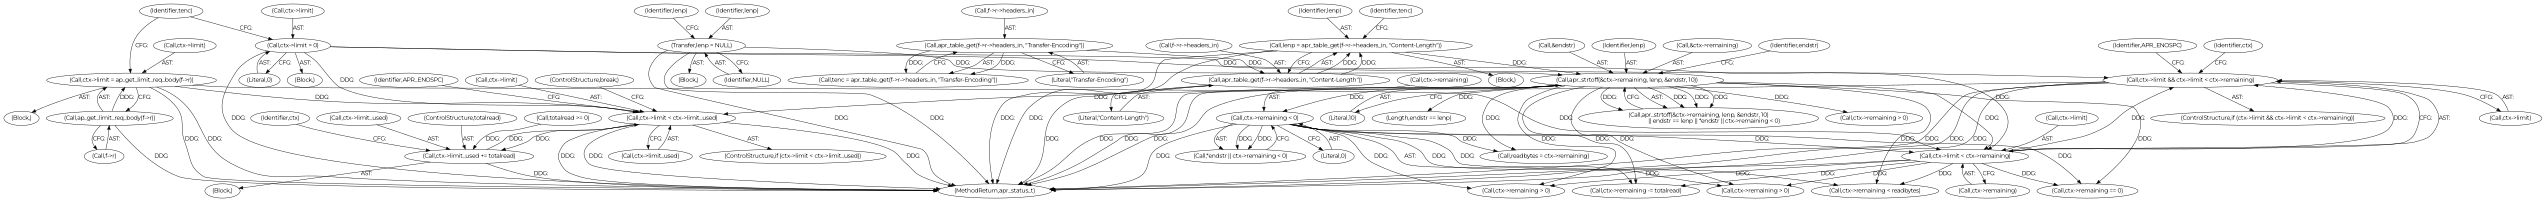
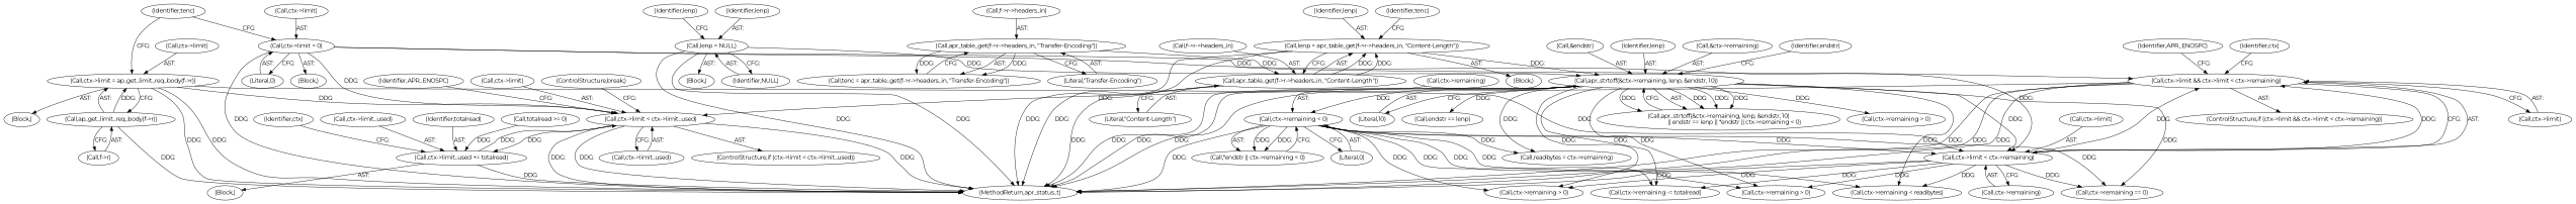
  digraph {
    fontname=Montserrat
    node [fontname=Montserrat]
    edge [fontname=Montserrat]
    n1 [label="(Call,ctx->limit && ctx->limit < ctx->remaining)"]
    n2 [label="(Call,ctx->limit < ctx->remaining)"]
    n3 [label="(Call,ctx->limit < ctx->limit_used)"]
    n4 [label="(Call,ctx->limit)"]
    n5 [label="(ControlStructure,if (ctx->limit && ctx->limit < ctx->remaining))"]
    n6 [label="(MethodReturn,apr_status_t)"]
    n7 [label="(Call,ctx->remaining > 0)"]
    n8 [label="(Call,ctx->remaining < readbytes)"]
    n9 [label="(Call,ctx->remaining == 0)"]
    n10 [label="(Call,ctx->remaining > 0)"]
    n11 [label="(Call,ctx->remaining)"]
    n12 [label="(Call,ctx->remaining -= totalread)"]
    n13 [label="(Call,ctx->limit_used += totalread)"]
    n14 [label="(Call,ctx->limit_used)"]
    n15 [label="(ControlStructure,if (ctx->limit < ctx->limit_used))"]
    n16 [label="(Call,ctx->limit = ap_get_limit_req_body(f->r))"]
    n17 [label="(Call,ap_get_limit_req_body(f->r))"]
    n18 [label="(Block,)"]
    n19 [label="(Call,f->r)"]
    n20 [label="(Call,readbytes = ctx->remaining)"]
    n21 [label="(Call,ctx->limit = 0)"]
    n22 [label="(Block,)"]
    n23 [label="(Literal,0)"]
    n24 [label="(Call,apr_strtoff(&ctx->remaining, lenp, &endstr, 10))"]
    n25 [label="(Call,ctx->remaining < 0)"]
    n26 [label="(Literal,10)"]
-   n27 [label="(Length,endstr == lenp)"]
+   n27 [label="(Call,endstr == lenp)"]
    n28 [label="(Call,apr_strtoff(&ctx->remaining, lenp, &endstr, 10)\n                     || endstr == lenp || *endstr || ctx->remaining < 0)"]
    n29 [label="(Call,ctx->remaining > 0)"]
    n30 [label="(Literal,0)"]
    n31 [label="(Call,*endstr || ctx->remaining < 0)"]
-   n32 [label="(Transfer,lenp = NULL)"]
+   n32 [label="(Call,lenp = NULL)"]
    n33 [label="(Block,)"]
    n34 [label="(Identifier,NULL)"]
    n35 [label="(Call,lenp = apr_table_get(f->r->headers_in, \"Content-Length\"))"]
    n36 [label="(Call,apr_table_get(f->r->headers_in, \"Content-Length\"))"]
    n37 [label="(Block,)"]
    n38 [label="(Literal,\"Content-Length\")"]
    n39 [label="(Call,apr_table_get(f->r->headers_in, \"Transfer-Encoding\"))"]
    n40 [label="(Call,tenc = apr_table_get(f->r->headers_in, \"Transfer-Encoding\"))"]
    n41 [label="(Literal,\"Transfer-Encoding\")"]
    n42 [label="(Block,)"]
-   n43 [label="(ControlStructure,totalread)"]
+   n43 [label="(Identifier,totalread)"]
    n44 [label="(Identifier,lenp)"]
    n45 [label="(Call,f->r->headers_in)"]
    n46 [label="(Identifier,endstr)"]
    n47 [label="(Call,ctx->limit)"]
    n48 [label="(Call,&endstr)"]
    n49 [label="(Identifier,lenp)"]
    n50 [label="(Identifier,APR_ENOSPC)"]
    n51 [label="(Identifier,lenp)"]
    n52 [label="(Call,ctx->limit)"]
    n53 [label="(Identifier,tenc)"]
    n54 [label="(Call,ctx->limit)"]
    n55 [label="(Call,totalread >= 0)"]
    n56 [label="(Identifier,lenp)"]
    n57 [label="(ControlStructure,break;)"]
    n58 [label="(Identifier,ctx)"]
    n59 [label="(Identifier,ctx)"]
    n60 [label="(Call,ctx->limit)"]
    n61 [label="(Call,&ctx->remaining)"]
    n62 [label="(Identifier,tenc)"]
    n63 [label="(Call,ctx->remaining)"]
    n64 [label="(Call,f->r->headers_in)"]
    n65 [label="(Identifier,APR_ENOSPC)"]
    n66 [label="(Call,ctx->limit_used)"]
    n1 -> n2 [label="CFG: "]
    n1 -> n3 [label="DDG: "]
    n1 -> n4 [label="CFG: "]
    n1 -> n5 [label="AST: "]
    n1 -> n6 [label="DDG: "]
    n1 -> n6 [label="DDG: "]
    n1 -> n6 [label="DDG: "]
    n2 -> n1 [label="AST: "]
    n2 -> n1 [label="DDG: "]
    n2 -> n1 [label="DDG: "]
    n2 -> n6 [label="DDG: "]
    n2 -> n7 [label="DDG: "]
    n2 -> n8 [label="DDG: "]
    n2 -> n9 [label="DDG: "]
    n2 -> n10 [label="DDG: "]
    n2 -> n11 [label="CFG: "]
    n2 -> n12 [label="DDG: "]
    n3 -> n6 [label="DDG: "]
    n3 -> n6 [label="DDG: "]
    n3 -> n6 [label="DDG: "]
    n3 -> n13 [label="DDG: "]
    n3 -> n14 [label="CFG: "]
    n3 -> n15 [label="AST: "]
    n4 -> n1 [label="AST: "]
    n11 -> n2 [label="AST: "]
    n13 -> n3 [label="DDG: "]
    n13 -> n6 [label="DDG: "]
    n13 -> n42 [label="AST: "]
    n14 -> n3 [label="AST: "]
    n16 -> n2 [label="DDG: "]
    n16 -> n3 [label="DDG: "]
    n16 -> n6 [label="DDG: "]
    n16 -> n6 [label="DDG: "]
    n16 -> n17 [label="CFG: "]
    n16 -> n18 [label="AST: "]
    n17 -> n6 [label="DDG: "]
    n17 -> n16 [label="AST: "]
    n17 -> n16 [label="DDG: "]
    n17 -> n19 [label="CFG: "]
    n19 -> n17 [label="AST: "]
    n21 -> n1 [label="DDG: "]
    n21 -> n2 [label="DDG: "]
    n21 -> n3 [label="DDG: "]
    n21 -> n6 [label="DDG: "]
    n21 -> n22 [label="AST: "]
    n21 -> n23 [label="CFG: "]
    n23 -> n21 [label="AST: "]
    n24 -> n2 [label="DDG: "]
    n24 -> n6 [label="DDG: "]
    n24 -> n6 [label="DDG: "]
    n24 -> n6 [label="DDG: "]
    n24 -> n7 [label="DDG: "]
    n24 -> n8 [label="DDG: "]
    n24 -> n9 [label="DDG: "]
    n24 -> n10 [label="DDG: "]
    n24 -> n12 [label="DDG: "]
    n24 -> n20 [label="DDG: "]
    n24 -> n25 [label="DDG: "]
    n24 -> n26 [label="CFG: "]
    n24 -> n27 [label="DDG: "]
    n24 -> n28 [label="AST: "]
    n24 -> n28 [label="DDG: "]
    n24 -> n28 [label="DDG: "]
    n24 -> n28 [label="DDG: "]
    n24 -> n28 [label="DDG: "]
    n24 -> n29 [label="DDG: "]
    n25 -> n2 [label="DDG: "]
    n25 -> n6 [label="DDG: "]
    n25 -> n7 [label="DDG: "]
    n25 -> n8 [label="DDG: "]
    n25 -> n9 [label="DDG: "]
    n25 -> n10 [label="DDG: "]
-   n25 -> n12 [label="AST: "]
+   n25 -> n12 [label="DDG: "]
    n25 -> n20 [label="DDG: "]
    n25 -> n30 [label="CFG: "]
    n25 -> n31 [label="AST: "]
    n25 -> n31 [label="DDG: "]
    n25 -> n31 [label="DDG: "]
    n26 -> n24 [label="AST: "]
    n28 -> n24 [label="CFG: "]
    n30 -> n25 [label="AST: "]
    n31 -> n25 [label="CFG: "]
    n32 -> n6 [label="DDG: "]
    n32 -> n6 [label="DDG: "]
    n32 -> n24 [label="DDG: "]
    n32 -> n33 [label="AST: "]
    n32 -> n34 [label="CFG: "]
    n34 -> n32 [label="AST: "]
    n35 -> n6 [label="DDG: "]
    n35 -> n6 [label="DDG: "]
    n35 -> n24 [label="DDG: "]
    n35 -> n36 [label="CFG: "]
    n35 -> n37 [label="AST: "]
    n36 -> n6 [label="DDG: "]
    n36 -> n35 [label="AST: "]
    n36 -> n35 [label="DDG: "]
    n36 -> n35 [label="DDG: "]
    n36 -> n38 [label="CFG: "]
    n38 -> n36 [label="AST: "]
    n39 -> n36 [label="DDG: "]
    n39 -> n40 [label="AST: "]
    n39 -> n40 [label="DDG: "]
    n39 -> n40 [label="DDG: "]
    n39 -> n41 [label="CFG: "]
    n40 -> n39 [label="CFG: "]
    n41 -> n39 [label="AST: "]
    n43 -> n13 [label="AST: "]
    n44 -> n35 [label="AST: "]
    n45 -> n39 [label="AST: "]
    n46 -> n24 [label="CFG: "]
    n47 -> n3 [label="AST: "]
    n48 -> n24 [label="AST: "]
    n49 -> n32 [label="CFG: "]
    n50 -> n1 [label="CFG: "]
    n51 -> n24 [label="AST: "]
    n52 -> n2 [label="AST: "]
    n53 -> n35 [label="CFG: "]
    n54 -> n16 [label="AST: "]
    n55 -> n13 [label="DDG: "]
    n56 -> n32 [label="AST: "]
    n57 -> n3 [label="CFG: "]
    n58 -> n1 [label="CFG: "]
    n59 -> n13 [label="CFG: "]
    n60 -> n21 [label="AST: "]
    n61 -> n24 [label="AST: "]
    n62 -> n16 [label="CFG: "]
    n62 -> n21 [label="CFG: "]
    n63 -> n25 [label="AST: "]
    n64 -> n36 [label="AST: "]
    n65 -> n3 [label="CFG: "]
    n66 -> n13 [label="AST: "]
  }
